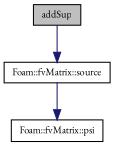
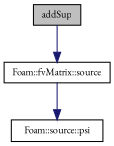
  digraph {
    fontname="EB Garamond"
    rankdir=TB
    node [color=black fontname="EB Garamond" fontsize=10 shape=record]
    edge [color=midnightblue fontname="EB Garamond" fontsize=10 labelfontname=FreeSans labelfontsize=10 style=solid]
    n1 [fillcolor=grey75 fontcolor=black height=0.2 label=addSup style=filled width=0.4]
    n2 [height=0.2 label="Foam::fvMatrix::source" width=0.4]
-   n3 [height=0.2 label="Foam::fvMatrix::psi" width=0.4]
+   n3 [height=0.2 label="Foam::source::psi" width=0.4]
    n1 -> n2
    n2 -> n3
  }
